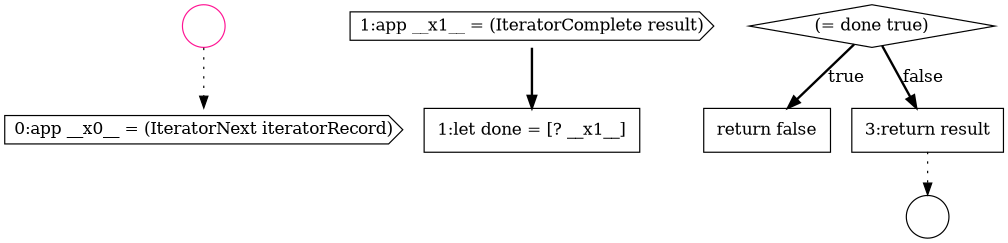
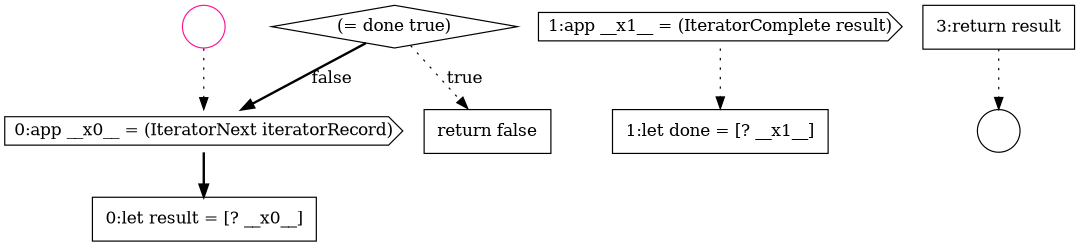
  digraph {
    node [color=black fillcolor=white shape=none style=filled]
    edge [color=black style=bold]
    n1 [color=deeppink label=" " shape=circle]
    n2 [label=<<font color="black">0:app __x0__ = (IteratorNext iteratorRecord)</font>> shape=cds]
+   n3 [label=<<font color="black">     <table border="0" cellborder="1" cellspacing="0" cellpadding="10">       <tr><td align="left">0:let result = [? __x0__]</td></tr>     </table>   </font>> margin=0]
    n4 [label=<<font color="black">1:app __x1__ = (IteratorComplete result)</font>> shape=cds]
    n5 [label=<<font color="black">     <table border="0" cellborder="1" cellspacing="0" cellpadding="10">       <tr><td align="left">1:let done = [? __x1__]</td></tr>     </table>   </font>> margin=0]
    n6 [label=<<font color="black">     <table border="0" cellborder="1" cellspacing="0" cellpadding="10">       <tr><td align="left">return false</td></tr>     </table>   </font>> margin=0]
    n7 [label=<<font color="black">     <table border="0" cellborder="1" cellspacing="0" cellpadding="10">       <tr><td align="left">3:return result</td></tr>     </table>   </font>> margin=0]
    n8 [label=" " shape=circle]
    n9 [label=<<font color="black">(= done true)</font>> shape=diamond]
    n1 -> n2 [style=dotted]
-   n4 -> n5
+   n2 -> n3
+   n4 -> n5 [style=dotted]
    n7 -> n8 [style=dotted]
-   n9 -> n6 [label=<<font color="black">true</font>>]
-   n9 -> n7 [label=<<font color="black">false</font>>]
+   n9 -> n6 [label=<<font color="black">true</font>> style=dotted]
+   n9 -> n2 [label=<<font color="black">false</font>>]
  }
